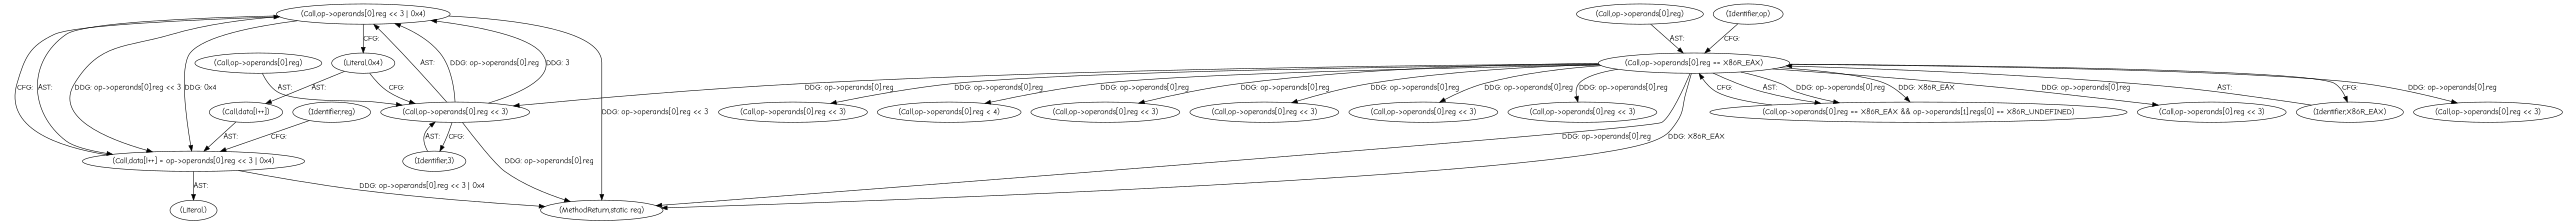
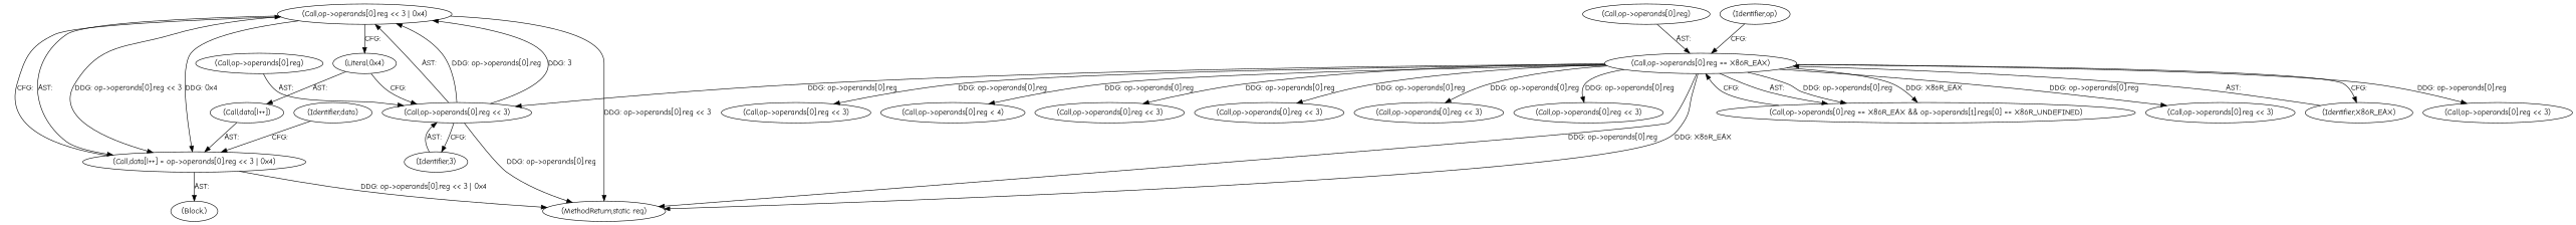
  digraph {
    fontname="Comic Neue"
    node [fontname="Comic Neue"]
    edge [fontname="Comic Neue"]
    n1 [label="(Call,op->operands[0].reg << 3 | 0x4)"]
    n2 [label="(Call,data[l++] = op->operands[0].reg << 3 | 0x4)"]
    n3 [label="(MethodReturn,static reg)"]
    n4 [label="(Literal,0x4)"]
-   n5 [label="(Literal,)"]
+   n5 [label="(Block,)"]
    n6 [label="(Call,op->operands[0].reg << 3)"]
    n7 [label="(Call,data[l++])"]
    n8 [label="(Identifier,3)"]
    n9 [label="(Call,op->operands[0].reg == X86R_EAX)"]
    n10 [label="(Call,op->operands[0].reg == X86R_EAX && op->operands[1].regs[0] == X86R_UNDEFINED)"]
    n11 [label="(Call,op->operands[0].reg << 3)"]
    n12 [label="(Identifier,X86R_EAX)"]
    n13 [label="(Call,op->operands[0].reg << 3)"]
    n14 [label="(Call,op->operands[0].reg << 3)"]
    n15 [label="(Call,op->operands[0].reg < 4)"]
    n16 [label="(Call,op->operands[0].reg << 3)"]
    n17 [label="(Call,op->operands[0].reg << 3)"]
    n18 [label="(Call,op->operands[0].reg << 3)"]
    n19 [label="(Call,op->operands[0].reg << 3)"]
    n20 [label="(Call,op->operands[0].reg)"]
    n21 [label="(Identifier,op)"]
    n22 [label="(Call,op->operands[0].reg)"]
-   n23 [label="(Identifier,reg)"]
+   n23 [label="(Identifier,data)"]
    n1 -> n2 [label="AST: "]
    n1 -> n2 [label="DDG: op->operands[0].reg << 3"]
    n1 -> n2 [label="DDG: 0x4"]
    n1 -> n3 [label="DDG: op->operands[0].reg << 3"]
    n1 -> n4 [label="CFG: "]
    n2 -> n1 [label="CFG: "]
    n2 -> n3 [label="DDG: op->operands[0].reg << 3 | 0x4"]
    n2 -> n5 [label="AST: "]
    n4 -> n6 [label="CFG: "]
    n4 -> n7 [label="AST: "]
    n6 -> n1 [label="AST: "]
    n6 -> n1 [label="DDG: op->operands[0].reg"]
    n6 -> n1 [label="DDG: 3"]
    n6 -> n3 [label="DDG: op->operands[0].reg"]
    n6 -> n8 [label="CFG: "]
    n7 -> n2 [label="AST: "]
    n8 -> n6 [label="AST: "]
    n9 -> n3 [label="DDG: op->operands[0].reg"]
    n9 -> n3 [label="DDG: X86R_EAX"]
    n9 -> n6 [label="DDG: op->operands[0].reg"]
    n9 -> n10 [label="AST: "]
    n9 -> n10 [label="DDG: op->operands[0].reg"]
    n9 -> n10 [label="DDG: X86R_EAX"]
    n9 -> n11 [label="DDG: op->operands[0].reg"]
    n9 -> n12 [label="CFG: "]
    n9 -> n13 [label="DDG: op->operands[0].reg"]
    n9 -> n14 [label="DDG: op->operands[0].reg"]
    n9 -> n15 [label="DDG: op->operands[0].reg"]
    n9 -> n16 [label="DDG: op->operands[0].reg"]
    n9 -> n17 [label="DDG: op->operands[0].reg"]
    n9 -> n18 [label="DDG: op->operands[0].reg"]
    n9 -> n19 [label="DDG: op->operands[0].reg"]
    n10 -> n9 [label="CFG: "]
    n12 -> n9 [label="AST: "]
    n20 -> n9 [label="AST: "]
    n21 -> n9 [label="CFG: "]
    n22 -> n6 [label="AST: "]
    n23 -> n2 [label="CFG: "]
  }
